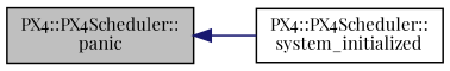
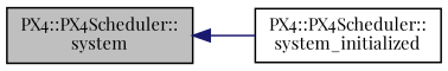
  digraph {
    rankdir=LR
    fontname="Playfair Display"
    node [color=black fontname="Playfair Display" fontsize=10 shape=record style=filled]
-   n1 [fillcolor=grey75 fontcolor=black height=0.2 label="PX4::PX4Scheduler::\lpanic" width=0.4]
+   n1 [fillcolor=grey75 fontcolor=black height=0.2 label="PX4::PX4Scheduler::\lsystem" width=0.4]
    n2 [fillcolor=white height=0.2 label="PX4::PX4Scheduler::\lsystem_initialized" width=0.4]
    n1 -> n2 [color=midnightblue dir=back fontname="Playfair Display" fontsize=10 labelfontname=Helvetica labelfontsize=10 style=solid]
  }
